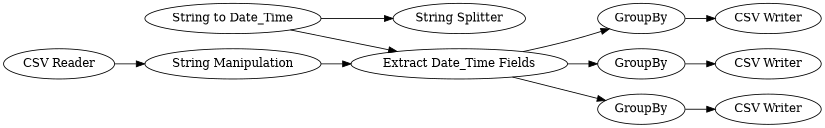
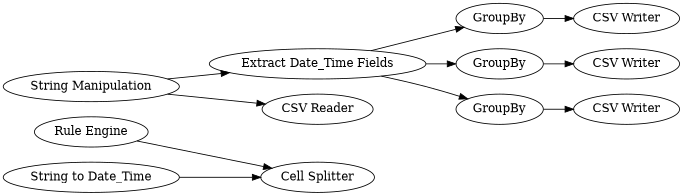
  digraph {
    rankdir=LR
-   n2 [label="String Splitter"]
+   n1 [label="Rule Engine"]
+   n2 [label="Cell Splitter"]
    n3 [label="String to Date_Time"]
    n4 [label="Extract Date_Time Fields"]
    n5 [label="CSV Reader"]
    n6 [label="String Manipulation"]
    n7 [label=GroupBy]
    n8 [label=GroupBy]
    n9 [label=GroupBy]
    n10 [label="CSV Writer"]
    n11 [label="CSV Writer"]
    n12 [label="CSV Writer"]
+   n1 -> n2
    n3 -> n2
-   n3 -> n4
    n4 -> n7
    n4 -> n8
    n4 -> n9
-   n5 -> n6
+   n6 -> n5
    n6 -> n4
    n7 -> n10
    n8 -> n11
    n9 -> n12
  }
